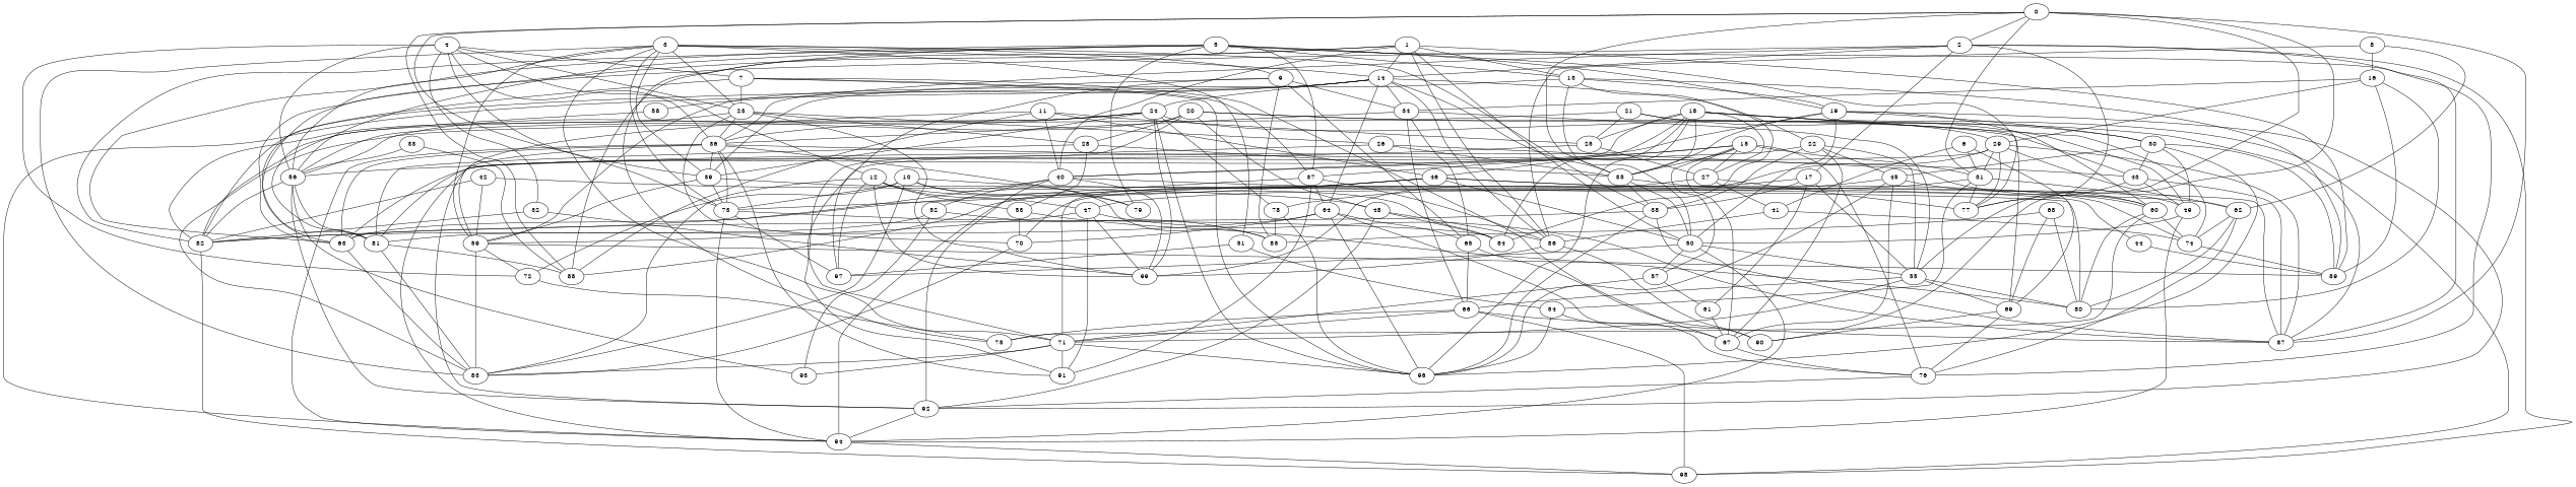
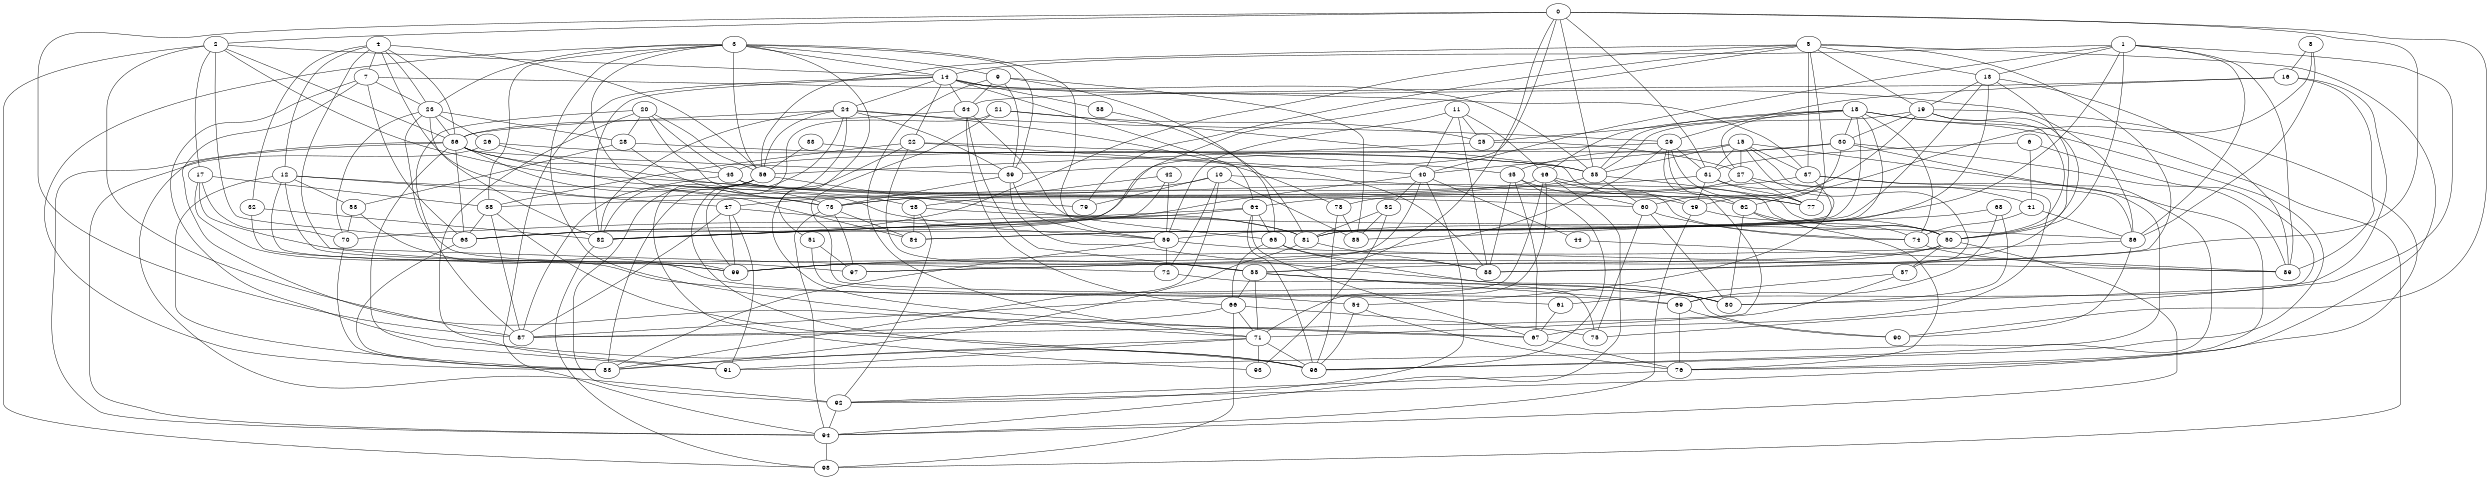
  strict graph {
    edge [is_available=True prob=1.0]
    0
    2
    31
    35
    39
    55
    87
    88
    90
    14
    17
    36
    63
    77
    98
    47
    49
    54
    50
    38
    60
    59
    73
    80
    71
    69
    66
    1
    13
    40
    75
    81
    86
    89
    19
    84
    82
    34
    22
    24
    58
    64
    94
    99
    92
    44
    52
    97
    57
    83
    61
    70
    79
    43
    91
    3
    9
    23
    51
    56
    65
    85
    28
    26
    96
    93
    72
    4
    7
    12
    32
    37
    67
    53
    5
    76
    30
    6
    41
    74
    8
    16
    62
    29
    10
    11
    25
    46
    27
    45
    78
    15
    18
    20
    48
    21
    33
    42
    68
    0 -- 2 [prob=0.139836227772]
    0 -- 31 [prob=0.730383454651]
    0 -- 35 [prob=0.217939404943]
    0 -- 39 [prob=0.374712019256]
    0 -- 55
    0 -- 87 [prob=0.769491648734]
    0 -- 88 [prob=0.222406212395]
    0 -- 90
    2 -- 87 [prob=0.944878559158]
    2 -- 14 [prob=0.193599056176]
    2 -- 17 [prob=0.765516889327]
    2 -- 36 [prob=0.0472814491269]
    2 -- 63 [prob=0.250332665995]
    2 -- 77 [prob=0.715081477065]
    2 -- 98
    31 -- 77 [prob=0.962256633194]
    31 -- 47 [prob=0.523023476552]
    31 -- 49
    31 -- 54 [prob=0.010301945891]
    35 -- 50 [prob=0.911794650967]
    35 -- 38
    35 -- 60
    39 -- 59 [prob=0.185945385178]
    39 -- 73
    39 -- 80 [prob=0.127733942341]
    55 -- 80 [prob=0.351574062051]
    55 -- 71 [prob=0.579244269776]
    55 -- 69
    55 -- 66 [prob=0.631377768704]
    14 -- 35 [prob=0.856935455331]
    14 -- 86 [prob=0.504642486909]
    14 -- 82 [prob=0.231224124896]
    14 -- 34 [prob=0.594288063573]
    14 -- 22
    14 -- 24
    14 -- 58
    14 -- 64 [prob=0.470452930981]
    14 -- 94
    17 -- 55 [prob=0.825661934543]
    17 -- 38 [prob=0.191132473428]
    17 -- 61 [prob=0.80730859862]
    17 -- 70 [prob=0.997717311915]
    36 -- 39 [prob=0.0162791716677]
    36 -- 63 [prob=0.663654575236]
    36 -- 73
    36 -- 94 [prob=0.194820642001]
    36 -- 92
    36 -- 79
    36 -- 43 [prob=0.25045161996]
    36 -- 91
    63 -- 83 [prob=0.239561531631]
    47 -- 87 [prob=0.113184359966]
    47 -- 59 [prob=0.185227497627]
    47 -- 99
    47 -- 91 [prob=0.407281493112]
    49 -- 50
    49 -- 94 [prob=0.142439201695]
    54 -- 96
    54 -- 76 [prob=0.142305776769]
    50 -- 55
    50 -- 94
    50 -- 97 [prob=0.0951855089865]
    50 -- 57 [prob=0.93802939925]
    38 -- 87 [prob=0.0773350144618]
    38 -- 63 [prob=0.275544772746]
    38 -- 96
    60 -- 80 [prob=0.317623375484]
    60 -- 75 [prob=0.433735713298]
    60 -- 74 [prob=0.474914450156]
    59 -- 89
    59 -- 83 [prob=0.465358977339]
    59 -- 72 [prob=0.466770538052]
    73 -- 84 [prob=0.755168502452]
    73 -- 94 [prob=0.802107323511]
    73 -- 97 [prob=0.465437109482]
    71 -- 83 [prob=0.450893487896]
    71 -- 91 [prob=0.712032731194]
    71 -- 96 [prob=0.979177476563]
    71 -- 93 [prob=0.438167586249]
    69 -- 90 [prob=0.387220602791]
    69 -- 76 [prob=0.781914936747]
    66 -- 87 [prob=0.623911427444]
    66 -- 98
    66 -- 71
    66 -- 75 [prob=0.551207471514]
    1 -- 14
    1 -- 50
    1 -- 13 [prob=0.742236512361]
    1 -- 40 [prob=0.447208002925]
    1 -- 75
    1 -- 81 [prob=0.287105617406]
    1 -- 86
    1 -- 89 [prob=0.998077535202]
    13 -- 50 [prob=0.879441959623]
    13 -- 59 [prob=0.766671085581]
    13 -- 89 [prob=0.801431762707]
    13 -- 19 [prob=0.423727195243]
    13 -- 84 [prob=0.484022064696]
    40 -- 63 [prob=0.231148853479]
    40 -- 99 [prob=0.541597444651]
    40 -- 92 [prob=0.772121068053]
    40 -- 44 [prob=0.650618662287]
    40 -- 52 [prob=0.33135565077]
    81 -- 88
    81 -- 83
    86 -- 90 [prob=0.364882113973]
    86 -- 99 [prob=0.966712284706]
    19 -- 35 [prob=0.877132420395]
    19 -- 50 [prob=0.208649439414]
    19 -- 60
    19 -- 92 [prob=0.382838022301]
    19 -- 97 [prob=0.505905190512]
    19 -- 30 [prob=0.28817185796]
    82 -- 98 [prob=0.00496849913864]
    34 -- 55 [prob=0.966071105653]
    34 -- 36 [prob=0.395114101128]
    34 -- 66 [prob=0.651601581927]
    34 -- 65 [prob=0.061381558268]
    22 -- 55
    22 -- 38
    22 -- 40 [prob=0.715724158297]
    22 -- 67 [prob=0.60199231022]
    22 -- 45 [prob=0.904273036636]
    24 -- 39 [prob=0.723467364017]
    24 -- 36
    24 -- 82 [prob=0.0563788829341]
    24 -- 99 [prob=0.441953000186]
    24 -- 56 [prob=0.952522471394]
    24 -- 96 [prob=0.968677968913]
    24 -- 29 [prob=0.979788229011]
    24 -- 78 [prob=0.588870616624]
    58 -- 81
    64 -- 82
    64 -- 70
    64 -- 65 [prob=0.243129434877]
    64 -- 96
    64 -- 67 [prob=0.320676874404]
    94 -- 98
    92 -- 94
    44 -- 89 [prob=0.395447063654]
    52 -- 81
    52 -- 85 [prob=0.0681984761274]
    52 -- 93 [prob=0.667562914373]
    57 -- 71
    57 -- 61 [prob=0.273465563493]
    61 -- 67 [prob=0.945289480845]
    70 -- 83 [prob=0.840607527054]
    43 -- 87 [prob=0.877043789283]
    43 -- 77 [prob=0.1207214771]
    43 -- 49 [prob=0.539815080086]
    3 -- 39 [prob=0.257201223392]
    3 -- 14 [prob=0.765311582059]
    3 -- 38
    3 -- 59 [prob=0.125224823327]
    3 -- 73 [prob=0.70309015413]
    3 -- 71 [prob=0.599194366981]
    3 -- 83
    3 -- 9
    3 -- 23 [prob=0.404737917472]
    3 -- 51 [prob=0.295899744503]
    3 -- 56 [prob=0.0375817760923]
    9 -- 39 [prob=0.840245249398]
    9 -- 71
    9 -- 34 [prob=0.558261512128]
    9 -- 65 [prob=0.717171888839]
    9 -- 85 [prob=0.477135243412]
    23 -- 36 [prob=0.608908640581]
    23 -- 82 [prob=0.0499738434633]
    23 -- 99 [prob=0.488368786564]
    23 -- 70 [prob=0.790990064432]
    23 -- 28 [prob=0.955522309886]
    23 -- 26 [prob=0.691884083262]
    51 -- 54
    51 -- 97 [prob=0.937877760797]
    56 -- 81 [prob=0.869056390447]
    56 -- 82
    56 -- 92 [prob=0.600233873803]
    56 -- 93 [prob=0.239465642672]
+   65 -- 88
    65 -- 90 [prob=0.19582456725]
    65 -- 66 [prob=0.420920548132]
    28 -- 35
    28 -- 81 [prob=0.979703615516]
    28 -- 53 [prob=0.864204330453]
    26 -- 35 [prob=0.797200901096]
    26 -- 60 [prob=0.240390147828]
    26 -- 94
    72 -- 75
    4 -- 36 [prob=0.664202215573]
    4 -- 73 [prob=0.918872252707]
    4 -- 23 [prob=0.383211061222]
    4 -- 56 [prob=0.893490848412]
    4 -- 72 [prob=0.976784756694]
    4 -- 7 [prob=0.682086534992]
    4 -- 12 [prob=0.712014343142]
    4 -- 32 [prob=0.470123450419]
    7 -- 63 [prob=0.737430133028]
    7 -- 23 [prob=0.228605251189]
    7 -- 96
    7 -- 37 [prob=0.683220461684]
    7 -- 67 [prob=0.00478441746621]
    12 -- 47 [prob=0.688706912243]
    12 -- 84 [prob=0.468853017309]
    12 -- 99 [prob=0.764427941775]
    12 -- 97 [prob=0.832495125038]
    12 -- 83 [prob=0.787899564239]
    12 -- 53 [prob=0.104617644583]
    32 -- 82 [prob=0.472551973587]
    32 -- 99 [prob=0.802758005901]
    37 -- 86 [prob=0.75523303186]
    37 -- 82
    37 -- 64 [prob=0.44913489265]
    37 -- 91 [prob=0.857358717764]
    67 -- 76 [prob=0.484096533237]
    53 -- 80
    53 -- 70 [prob=0.632452876214]
    5 -- 88 [prob=0.0589285783944]
    5 -- 63 [prob=0.343369962567]
    5 -- 77 [prob=0.229912020935]
    5 -- 13
    5 -- 19 [prob=0.54698650461]
    5 -- 82 [prob=0.798586100668]
    5 -- 79 [prob=0.324095496075]
    5 -- 56 [prob=0.855794127265]
    5 -- 37 [prob=0.0331056494013]
    5 -- 76 [prob=0.694009815177]
    76 -- 92
    30 -- 49
    30 -- 89 [prob=0.548504681742]
    30 -- 43
    30 -- 96
    30 -- 45 [prob=0.266831970204]
    6 -- 31 [prob=0.741533651995]
    6 -- 69 [prob=0.753358121271]
    6 -- 41 [prob=0.0691340462672]
    41 -- 86 [prob=0.0237399012947]
    41 -- 74 [prob=0.0902233514728]
    74 -- 89
    8 -- 86 [prob=0.116931754196]
    8 -- 16 [prob=0.588036542676]
    8 -- 62 [prob=0.478088259636]
    16 -- 80
    16 -- 89
    16 -- 34 [prob=0.0283198883502]
    16 -- 29 [prob=0.396403243151]
    62 -- 80 [prob=0.00284908756155]
    62 -- 76 [prob=0.403353621611]
    62 -- 74 [prob=0.904856902464]
    29 -- 31
    29 -- 87 [prob=0.942208295135]
    29 -- 63 [prob=0.914832252609]
    29 -- 77 [prob=0.825034991257]
    29 -- 99 [prob=0.344786802091]
    29 -- 62 [prob=0.500535716718]
    10 -- 73 [prob=0.271723564648]
    10 -- 83 [prob=0.538421790991]
    10 -- 79
    10 -- 85 [prob=0.765450329627]
    10 -- 72 [prob=0.243336228324]
    10 -- 62 [prob=0.194840294701]
    11 -- 88 [prob=0.0375399700761]
    11 -- 59 [prob=0.958592806928]
    11 -- 40 [prob=0.234786423955]
    11 -- 25 [prob=0.192303604185]
    11 -- 46 [prob=0.886382493756]
    25 -- 56 [prob=0.983475378686]
    25 -- 27 [prob=0.599396532479]
    46 -- 87 [prob=0.728506884602]
    46 -- 50 [prob=0.573523348653]
    46 -- 73 [prob=0.275801603707]
    46 -- 71
    46 -- 94 [prob=0.420649233202]
    46 -- 74 [prob=0.0965802156804]
    27 -- 77 [prob=0.0521907046998]
    27 -- 41
    27 -- 78 [prob=0.524195527588]
    45 -- 88
    45 -- 60 [prob=0.889699965662]
    45 -- 96
    45 -- 67
    78 -- 85
    78 -- 96
    15 -- 31 [prob=0.671697326914]
    15 -- 35
    15 -- 40
    15 -- 57 [prob=0.372749206496]
    15 -- 37 [prob=0.976787854413]
    15 -- 67 [prob=0.153690806161]
    15 -- 76 [prob=0.755924000316]
    15 -- 27 [prob=0.0198178613233]
    18 -- 35 [prob=0.960608094923]
    18 -- 98
    18 -- 81 [prob=0.290773160978]
    18 -- 84 [prob=0.181857588292]
    18 -- 96 [prob=0.797001027258]
    18 -- 30 [prob=0.268340601254]
    18 -- 74 [prob=0.930224613966]
    18 -- 25
    18 -- 46
    18 -- 27
    20 -- 87 [prob=0.992138390116]
    20 -- 43 [prob=0.899642365524]
    20 -- 91 [prob=0.271865124017]
    20 -- 56 [prob=0.466124338718]
    20 -- 28 [prob=0.868160162388]
    20 -- 48 [prob=0.875235389523]
    48 -- 86
    48 -- 84
    48 -- 92 [prob=0.560506694743]
    21 -- 49
    21 -- 69 [prob=0.940296383662]
    21 -- 83 [prob=0.870812083897]
    21 -- 25 [prob=0.131620335014]
    33 -- 88
    33 -- 56 [prob=0.480753921106]
    42 -- 59 [prob=0.693625201127]
    42 -- 82
    42 -- 48
    68 -- 80 [prob=0.226552361284]
    68 -- 69
    68 -- 85 [prob=0.777312280299]
  }
